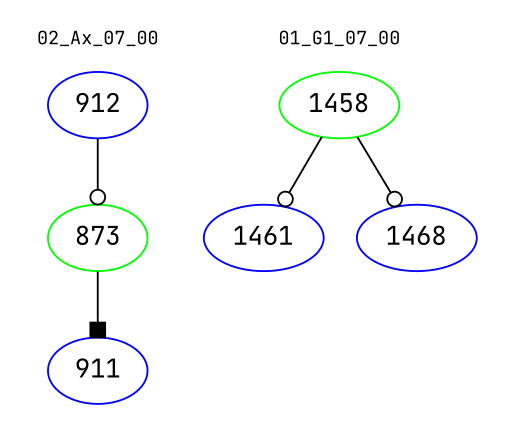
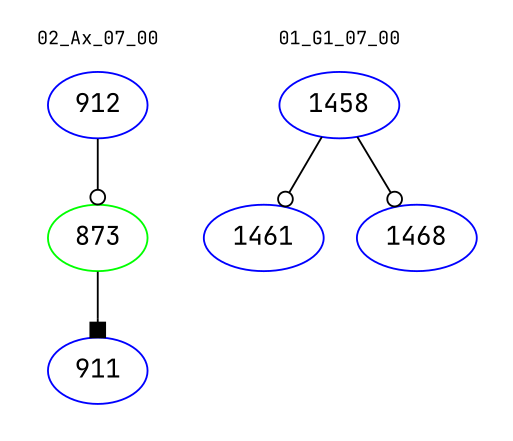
  digraph {
    fontname="JetBrains Mono"
    node [color=blue fontname="JetBrains Mono"]
    edge [arrowhead=odot color=black fontname="JetBrains Mono"]
    n1 [label=912]
    n2 [color=green label=873]
    n3 [label=911]
    n4 [label=1461]
-   n5 [color=green label=1458]
+   n5 [label=1458]
    n6 [label=1468]
    subgraph cluster_1 {
      color=white
      fontsize=10
      label="02_Ax_07_00"
      n1
      n2
      n3
    }
    subgraph cluster_2 {
      color=white
      fontsize=10
      label="01_G1_07_00"
      n4
      n5
      n6
    }
    n1 -> n2
    n2 -> n3 [arrowhead=box]
    n5 -> n4
    n5 -> n6
  }
